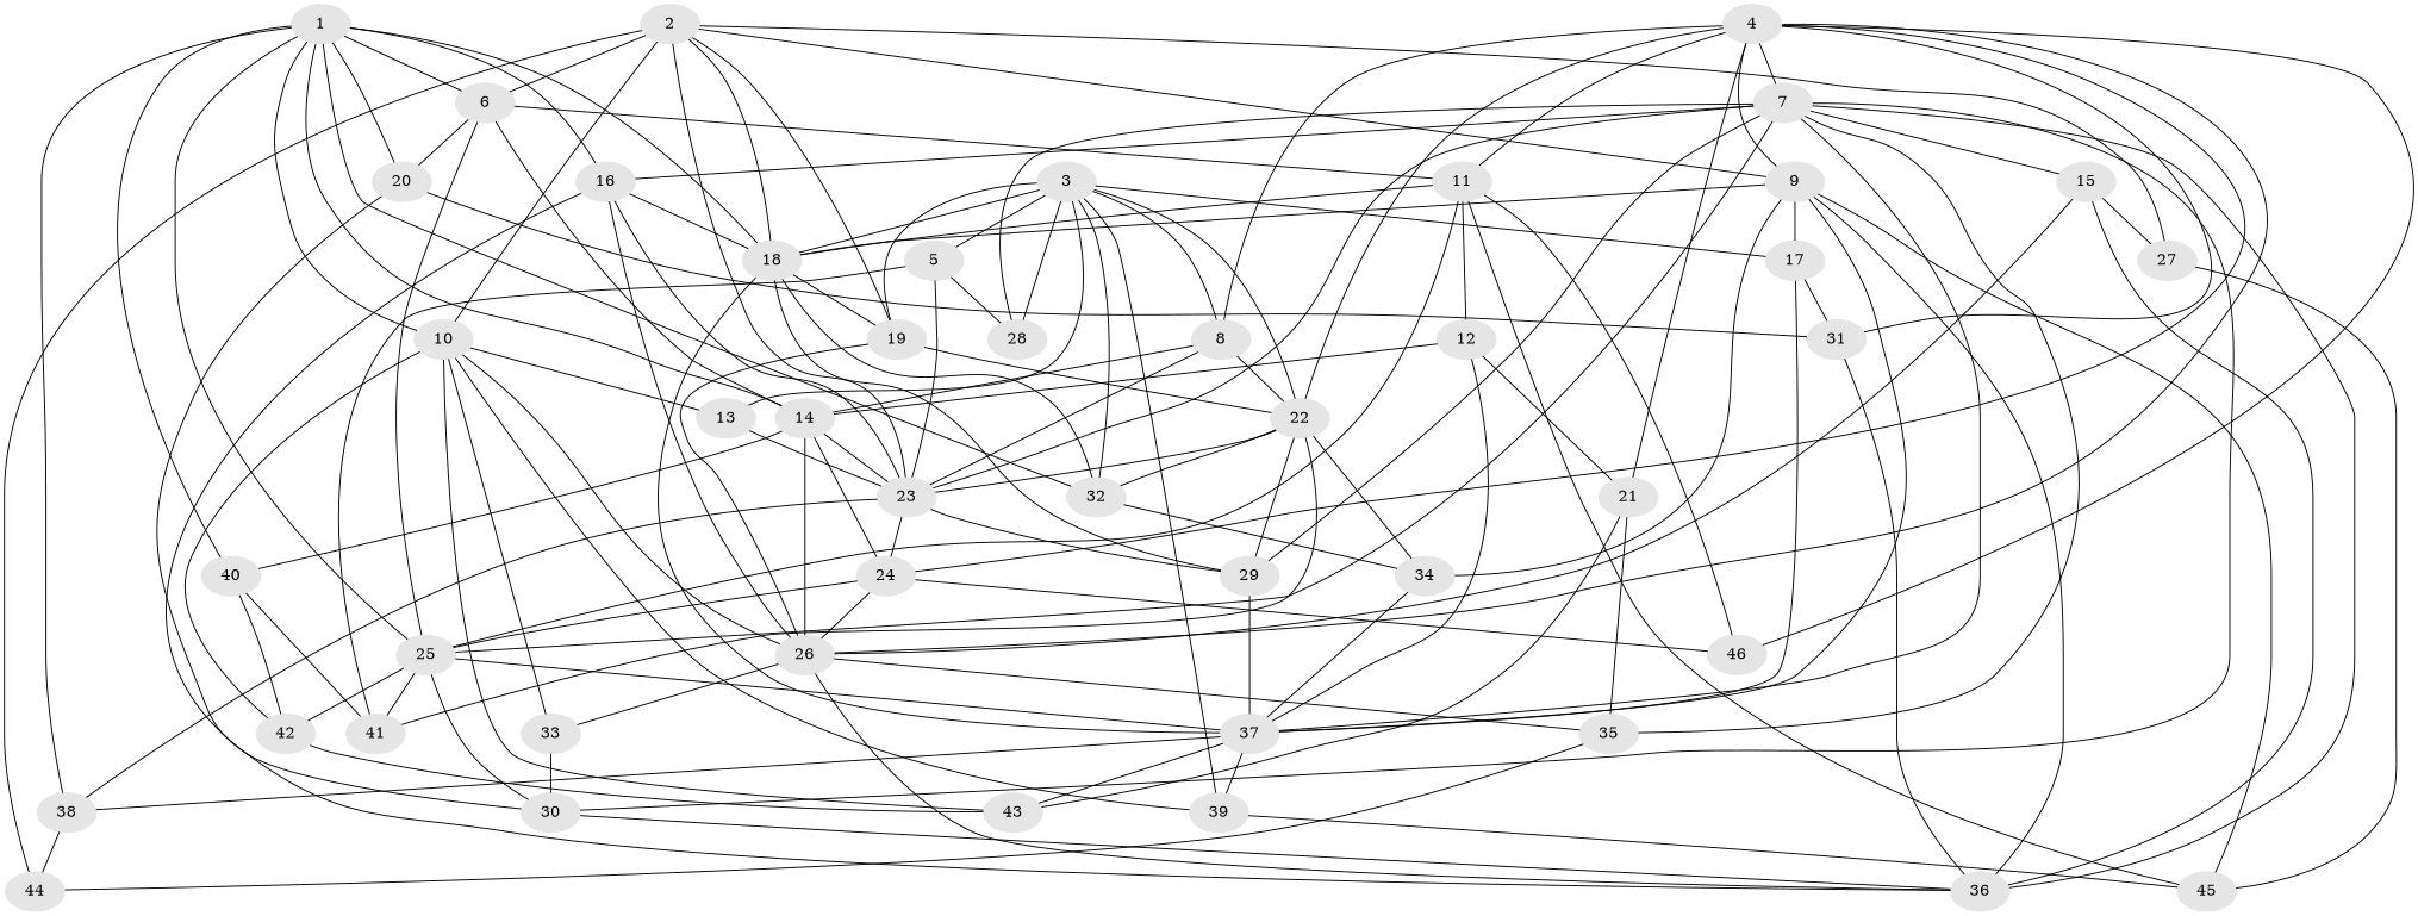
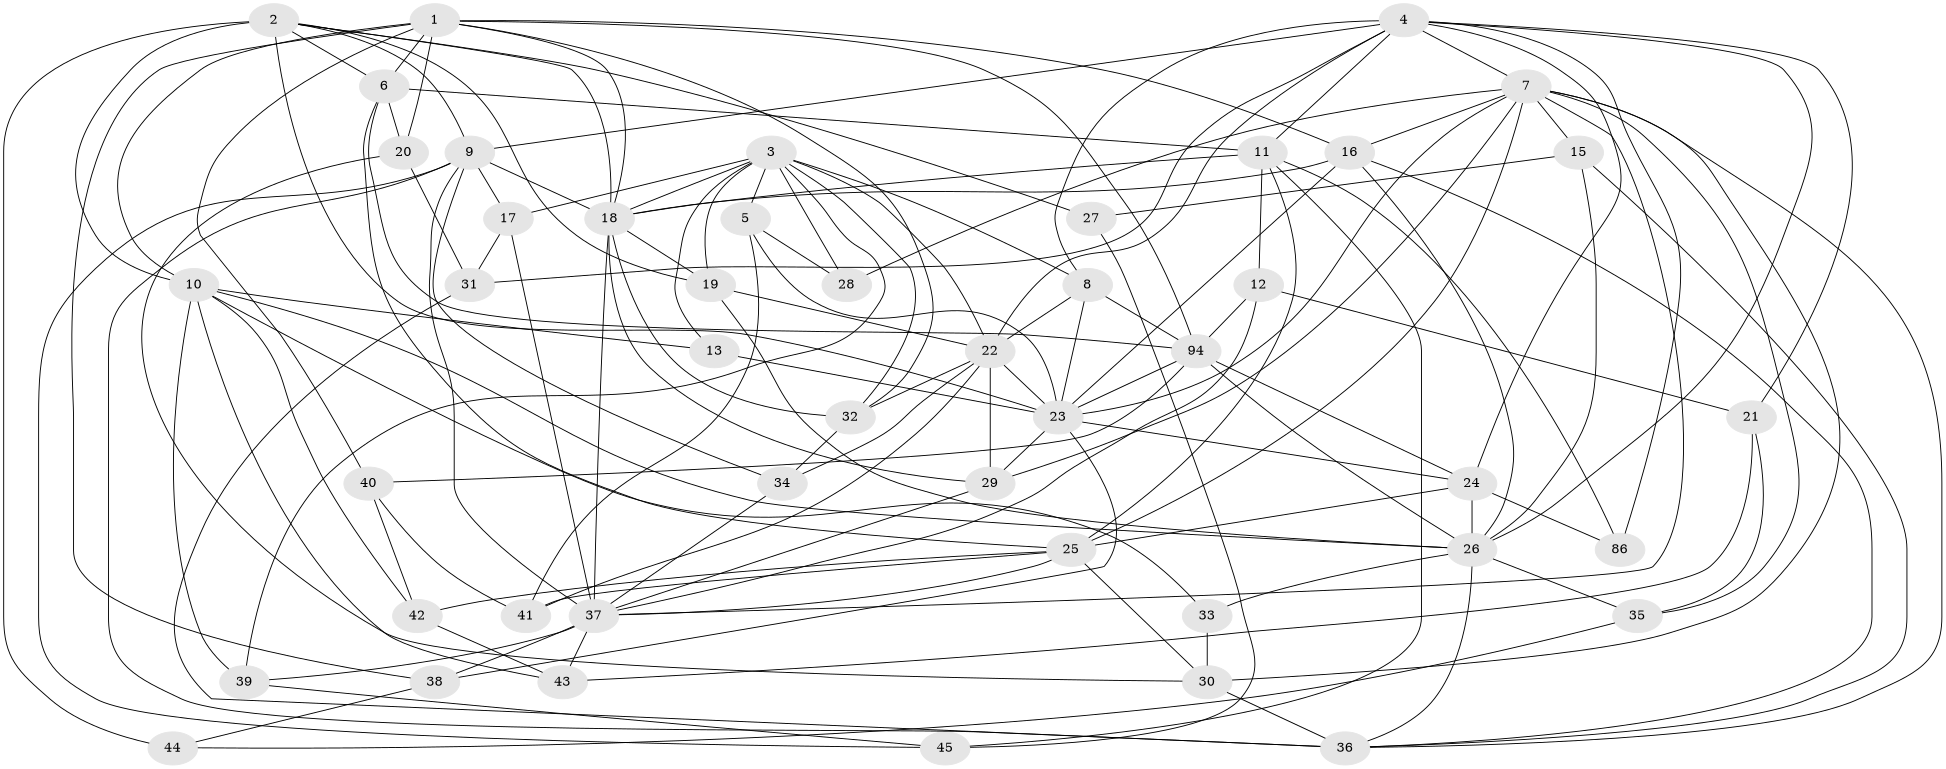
  graph {
    node [color=gray90 style=filled]
    edge [weight=1.0]
    1
    6
    10
-   14
+   14 [label=94]
    16
    18
    20
    25
    32
    38
    40
    11
    13
    39
    26
    33
    42
    43
    23
    24
    36
    19
    29
    37
    31
    30
    41
    34
    44
    2
    9
    27
    17
    45
    22
    3
    5
    8
    28
-   46
+   46 [label=86]
    12
    4
    7
    21
    15
    35
    1 -- 6
    1 -- 10
    1 -- 14
    1 -- 16
    1 -- 18
    1 -- 20
-   1 -- 25
    1 -- 32
    1 -- 38
    1 -- 40
    6 -- 14
    6 -- 20
    6 -- 25
    6 -- 11 [weight=3.0]
    10 -- 13 [weight=2.0]
    10 -- 39
    10 -- 26
    10 -- 33
    10 -- 42
    10 -- 43
    14 -- 40
    14 -- 26 [weight=2.0]
    14 -- 23
    14 -- 24
    16 -- 18 [weight=2.0]
    16 -- 26 [weight=2.0]
    16 -- 23
    16 -- 36
    18 -- 32
    18 -- 19
    18 -- 29
    18 -- 37 [weight=2.0]
    20 -- 31
    20 -- 30
    25 -- 42
    25 -- 37
    25 -- 30
    25 -- 41
    32 -- 34
    38 -- 44
    40 -- 42
    40 -- 41
    11 -- 18
    11 -- 25
    11 -- 45
    11 -- 46
    11 -- 12
    13 -- 23
    39 -- 45
    26 -- 33
    26 -- 36
    26 -- 35
    33 -- 30 [weight=2.0]
    42 -- 43
    23 -- 38
    23 -- 24
    23 -- 29
    24 -- 25
    24 -- 26
    24 -- 46
    19 -- 26
    19 -- 22
    29 -- 37
    37 -- 38
    37 -- 39
    37 -- 43
    31 -- 36
    30 -- 36
    34 -- 37
    2 -- 6
    2 -- 10 [weight=3.0]
    2 -- 18
    2 -- 23
    2 -- 19
    2 -- 44 [weight=2.0]
    2 -- 9
    2 -- 27 [weight=2.0]
    9 -- 18
    9 -- 36 [weight=2.0]
    9 -- 37
    9 -- 34
    9 -- 17
    9 -- 45
    27 -- 45
    17 -- 37
    17 -- 31
    22 -- 32
    22 -- 23 [weight=2.0]
    22 -- 29 [weight=2.0]
    22 -- 41
    22 -- 34
    3 -- 18
    3 -- 32
    3 -- 13
    3 -- 39
    3 -- 19 [weight=2.0]
    3 -- 17
    3 -- 22
    3 -- 5
    3 -- 8
    3 -- 28 [weight=2.0]
    5 -- 23
    5 -- 41
    5 -- 28
    8 -- 14 [weight=2.0]
    8 -- 23
    8 -- 22
    12 -- 14
    12 -- 37
    12 -- 21
    4 -- 11
    4 -- 26
    4 -- 24
    4 -- 31
    4 -- 9
    4 -- 22 [weight=2.0]
    4 -- 8
    4 -- 46 [weight=2.0]
    4 -- 7
    4 -- 21
    7 -- 16
    7 -- 25 [weight=2.0]
    7 -- 23
    7 -- 36
    7 -- 29
    7 -- 37
    7 -- 30
    7 -- 28
    7 -- 15
    7 -- 35
    21 -- 43
    21 -- 35
    15 -- 26
    15 -- 36
    15 -- 27
    35 -- 44
  }
